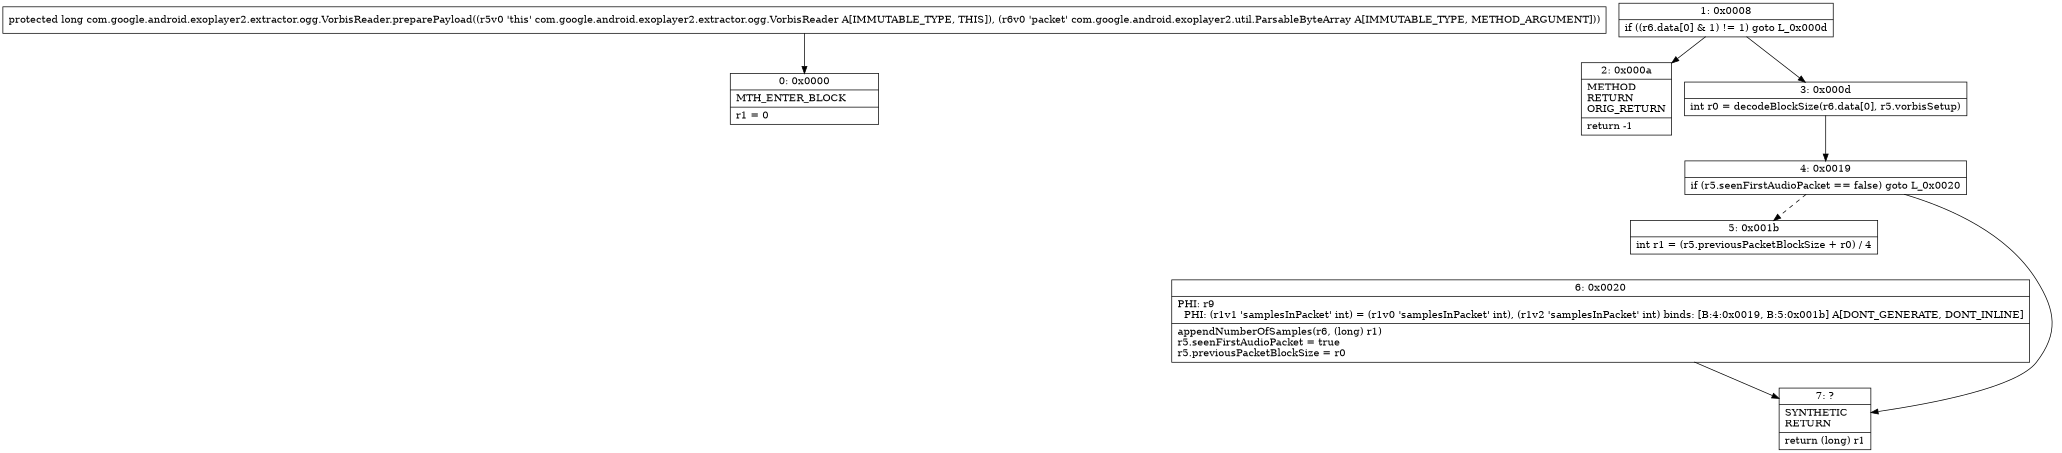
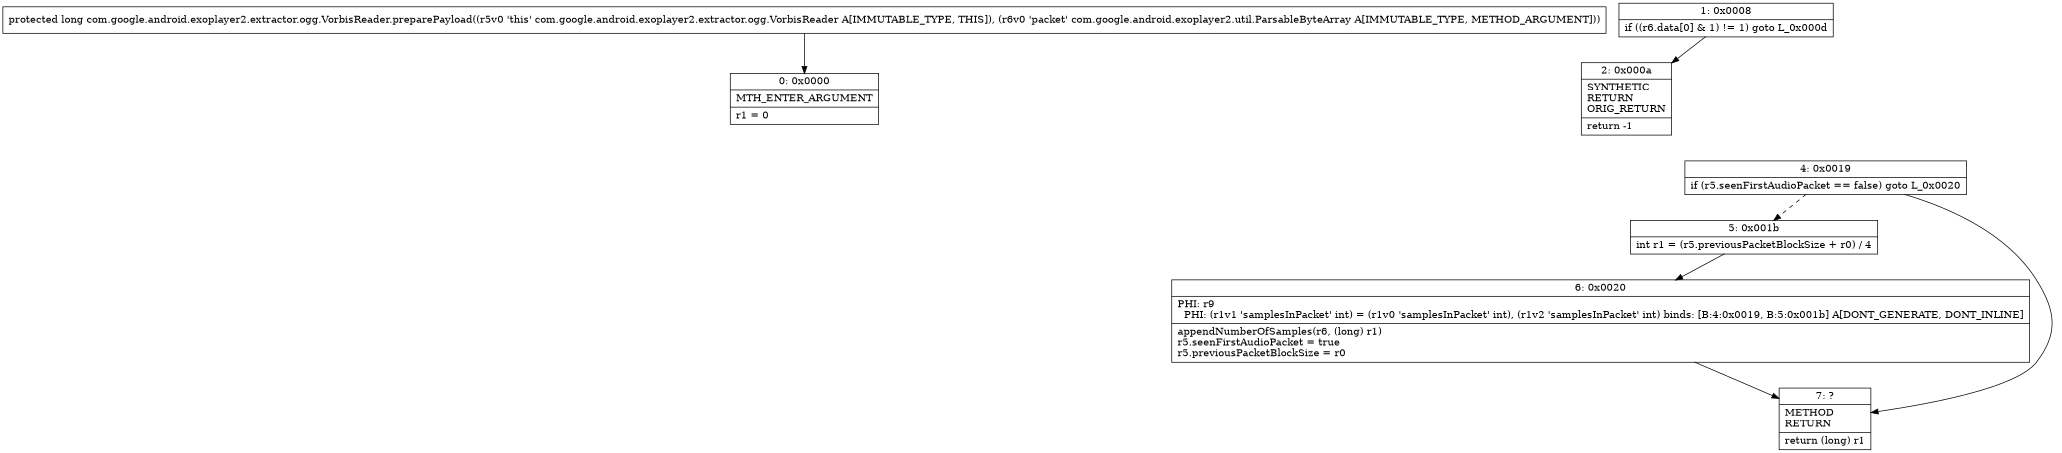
  digraph {
    node [shape=record]
-   n1 [label="{0\:\ 0x0000|MTH_ENTER_BLOCK\l|r1 = 0\l}"]
+   n1 [label="{0\:\ 0x0000|MTH_ENTER_ARGUMENT\l|r1 = 0\l}"]
    n2 [label="{1\:\ 0x0008|if ((r6.data[0] & 1) != 1) goto L_0x000d\l}"]
-   n3 [label="{2\:\ 0x000a|METHOD\lRETURN\lORIG_RETURN\l|return \-1\l}"]
-   n4 [label="{3\:\ 0x000d|int r0 = decodeBlockSize(r6.data[0], r5.vorbisSetup)\l}"]
+   n3 [label="{2\:\ 0x000a|SYNTHETIC\lRETURN\lORIG_RETURN\l|return \-1\l}"]
    n5 [label="{4\:\ 0x0019|if (r5.seenFirstAudioPacket == false) goto L_0x0020\l}"]
    n6 [label="{5\:\ 0x001b|int r1 = (r5.previousPacketBlockSize + r0) \/ 4\l}"]
-   n7 [label="{7\:\ ?|SYNTHETIC\lRETURN\l|return (long) r1\l}"]
+   n7 [label="{7\:\ ?|METHOD\lRETURN\l|return (long) r1\l}"]
    n8 [label="{6\:\ 0x0020|PHI: r9 \l  PHI: (r1v1 'samplesInPacket' int) = (r1v0 'samplesInPacket' int), (r1v2 'samplesInPacket' int) binds: [B:4:0x0019, B:5:0x001b] A[DONT_GENERATE, DONT_INLINE]\l|appendNumberOfSamples(r6, (long) r1)\lr5.seenFirstAudioPacket = true\lr5.previousPacketBlockSize = r0\l}"]
    n9 [label="{protected long com.google.android.exoplayer2.extractor.ogg.VorbisReader.preparePayload((r5v0 'this' com.google.android.exoplayer2.extractor.ogg.VorbisReader A[IMMUTABLE_TYPE, THIS]), (r6v0 'packet' com.google.android.exoplayer2.util.ParsableByteArray A[IMMUTABLE_TYPE, METHOD_ARGUMENT])) }"]
    n2 -> n3 [style=solid]
-   n2 -> n4
-   n4 -> n5
    n5 -> n6 [style=dashed]
    n5 -> n7
+   n6 -> n8
    n8 -> n7
    n9 -> n1
  }
